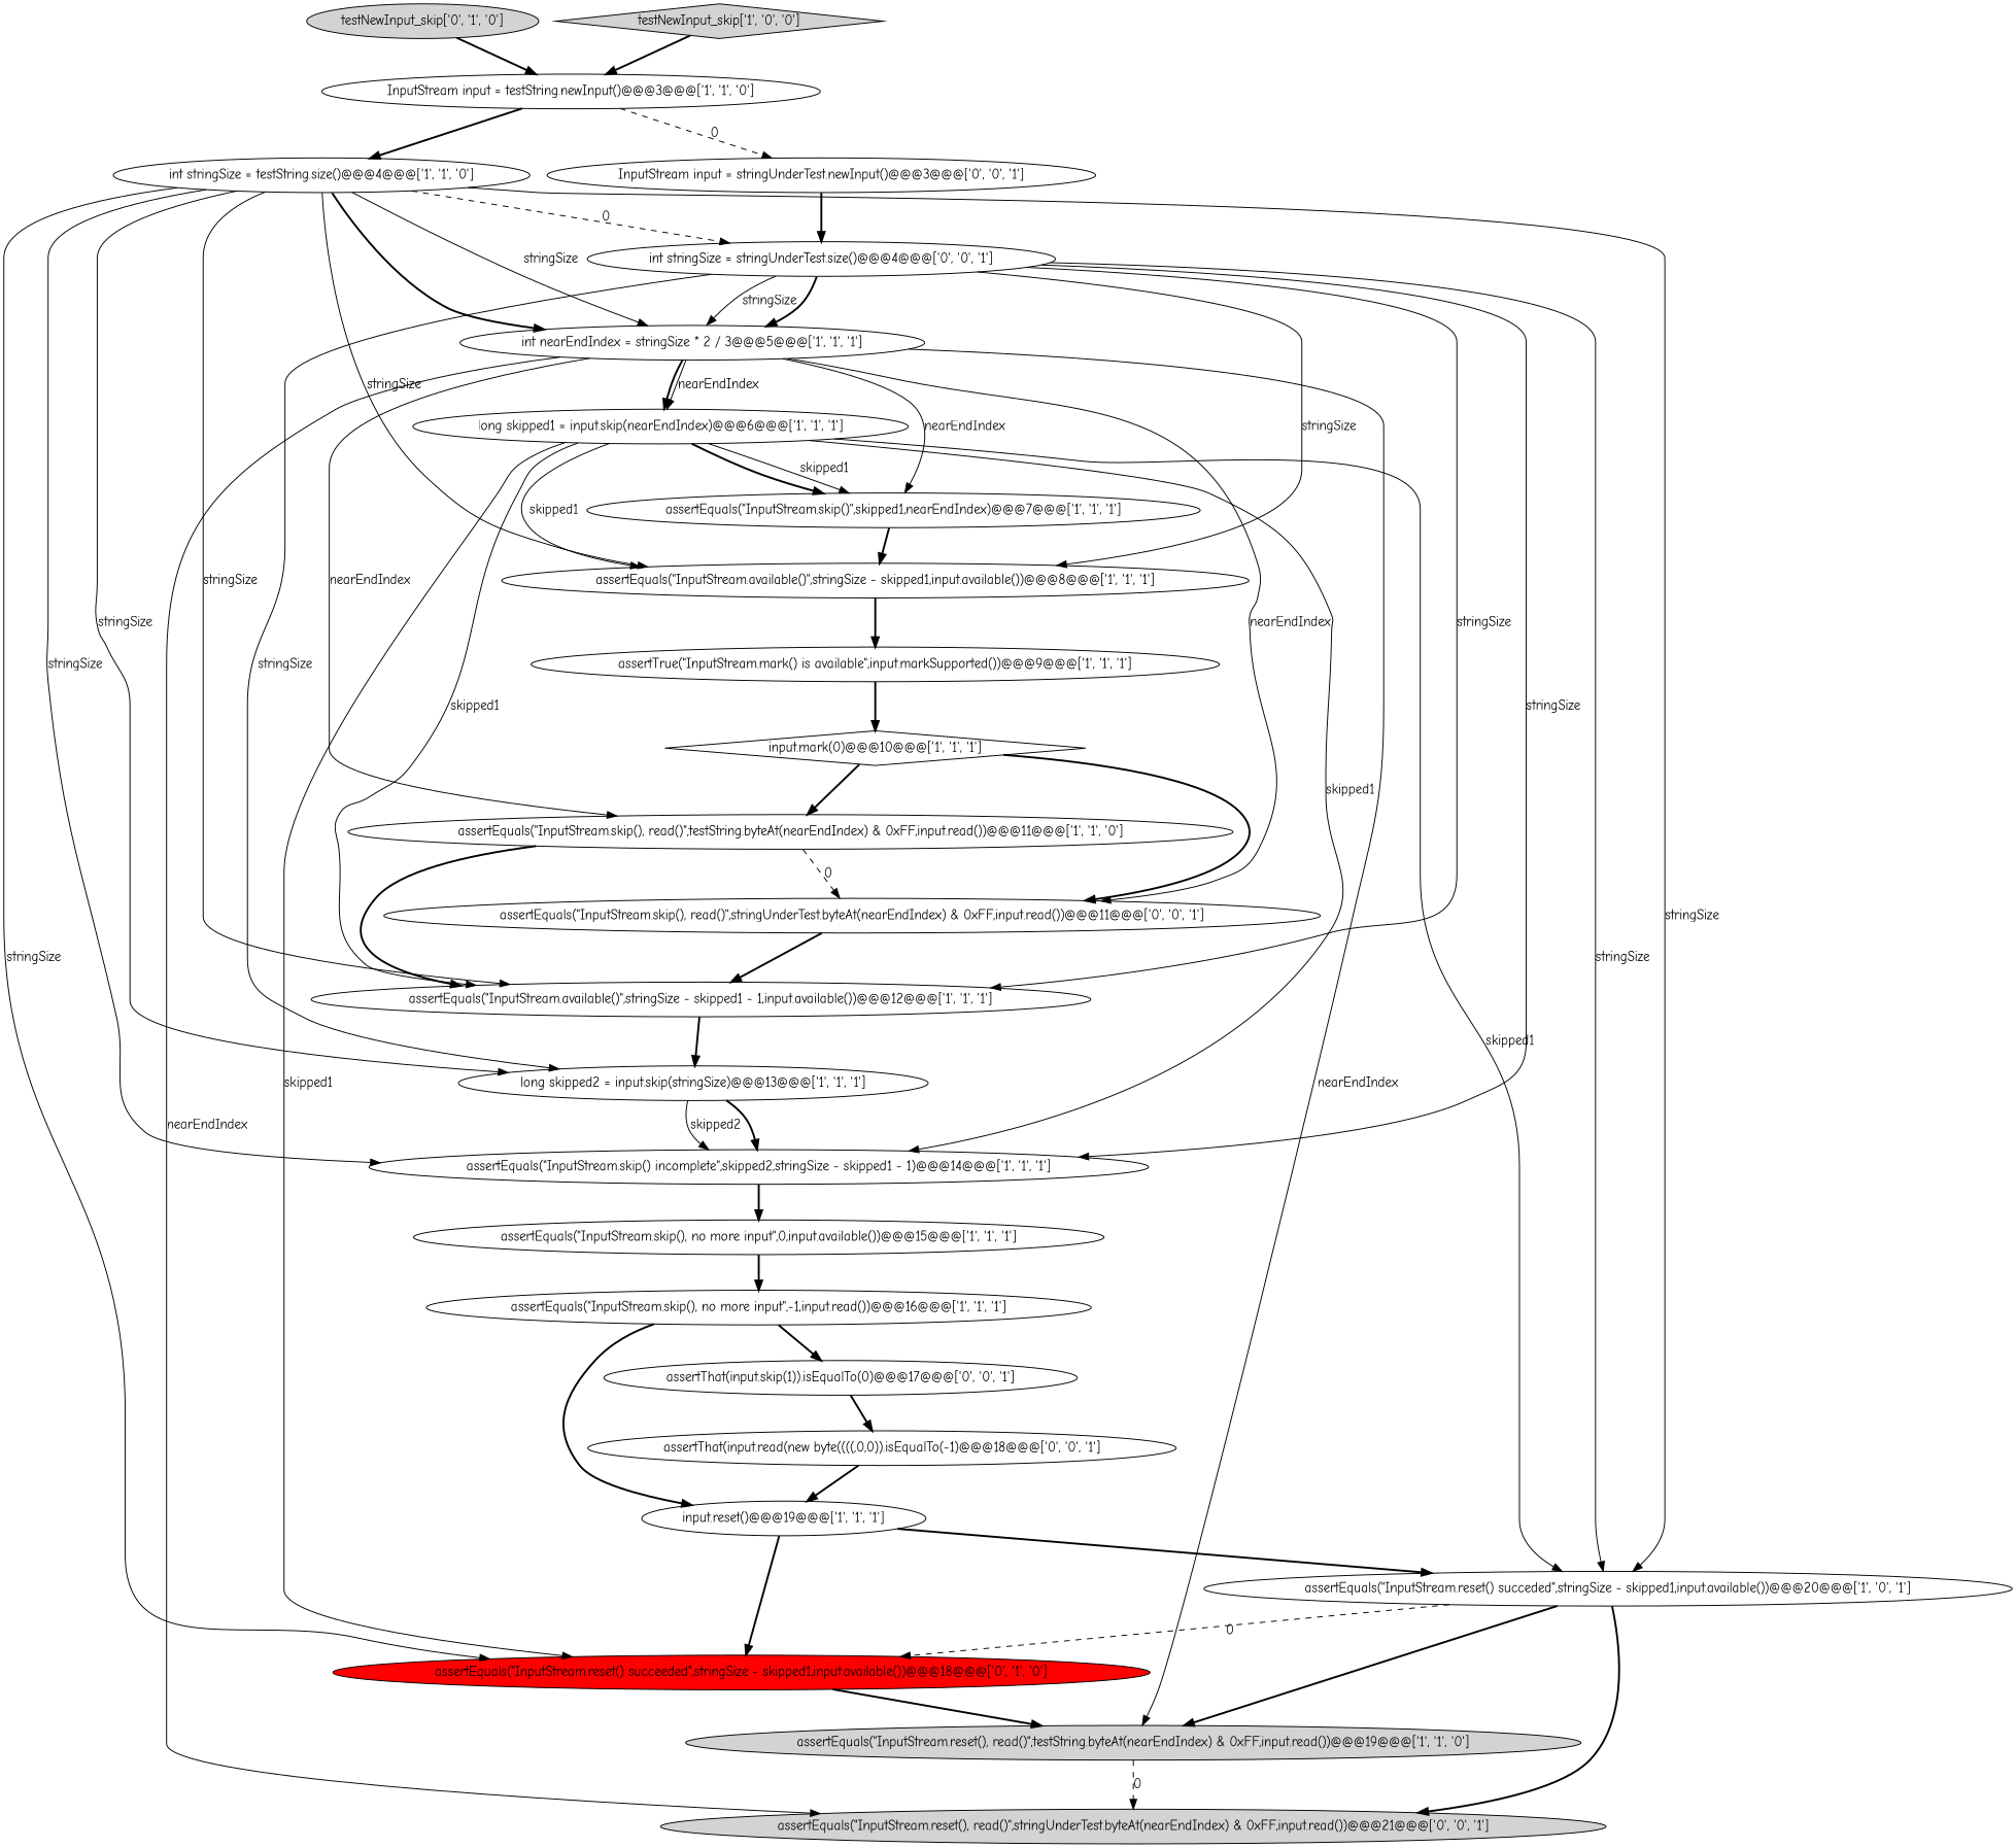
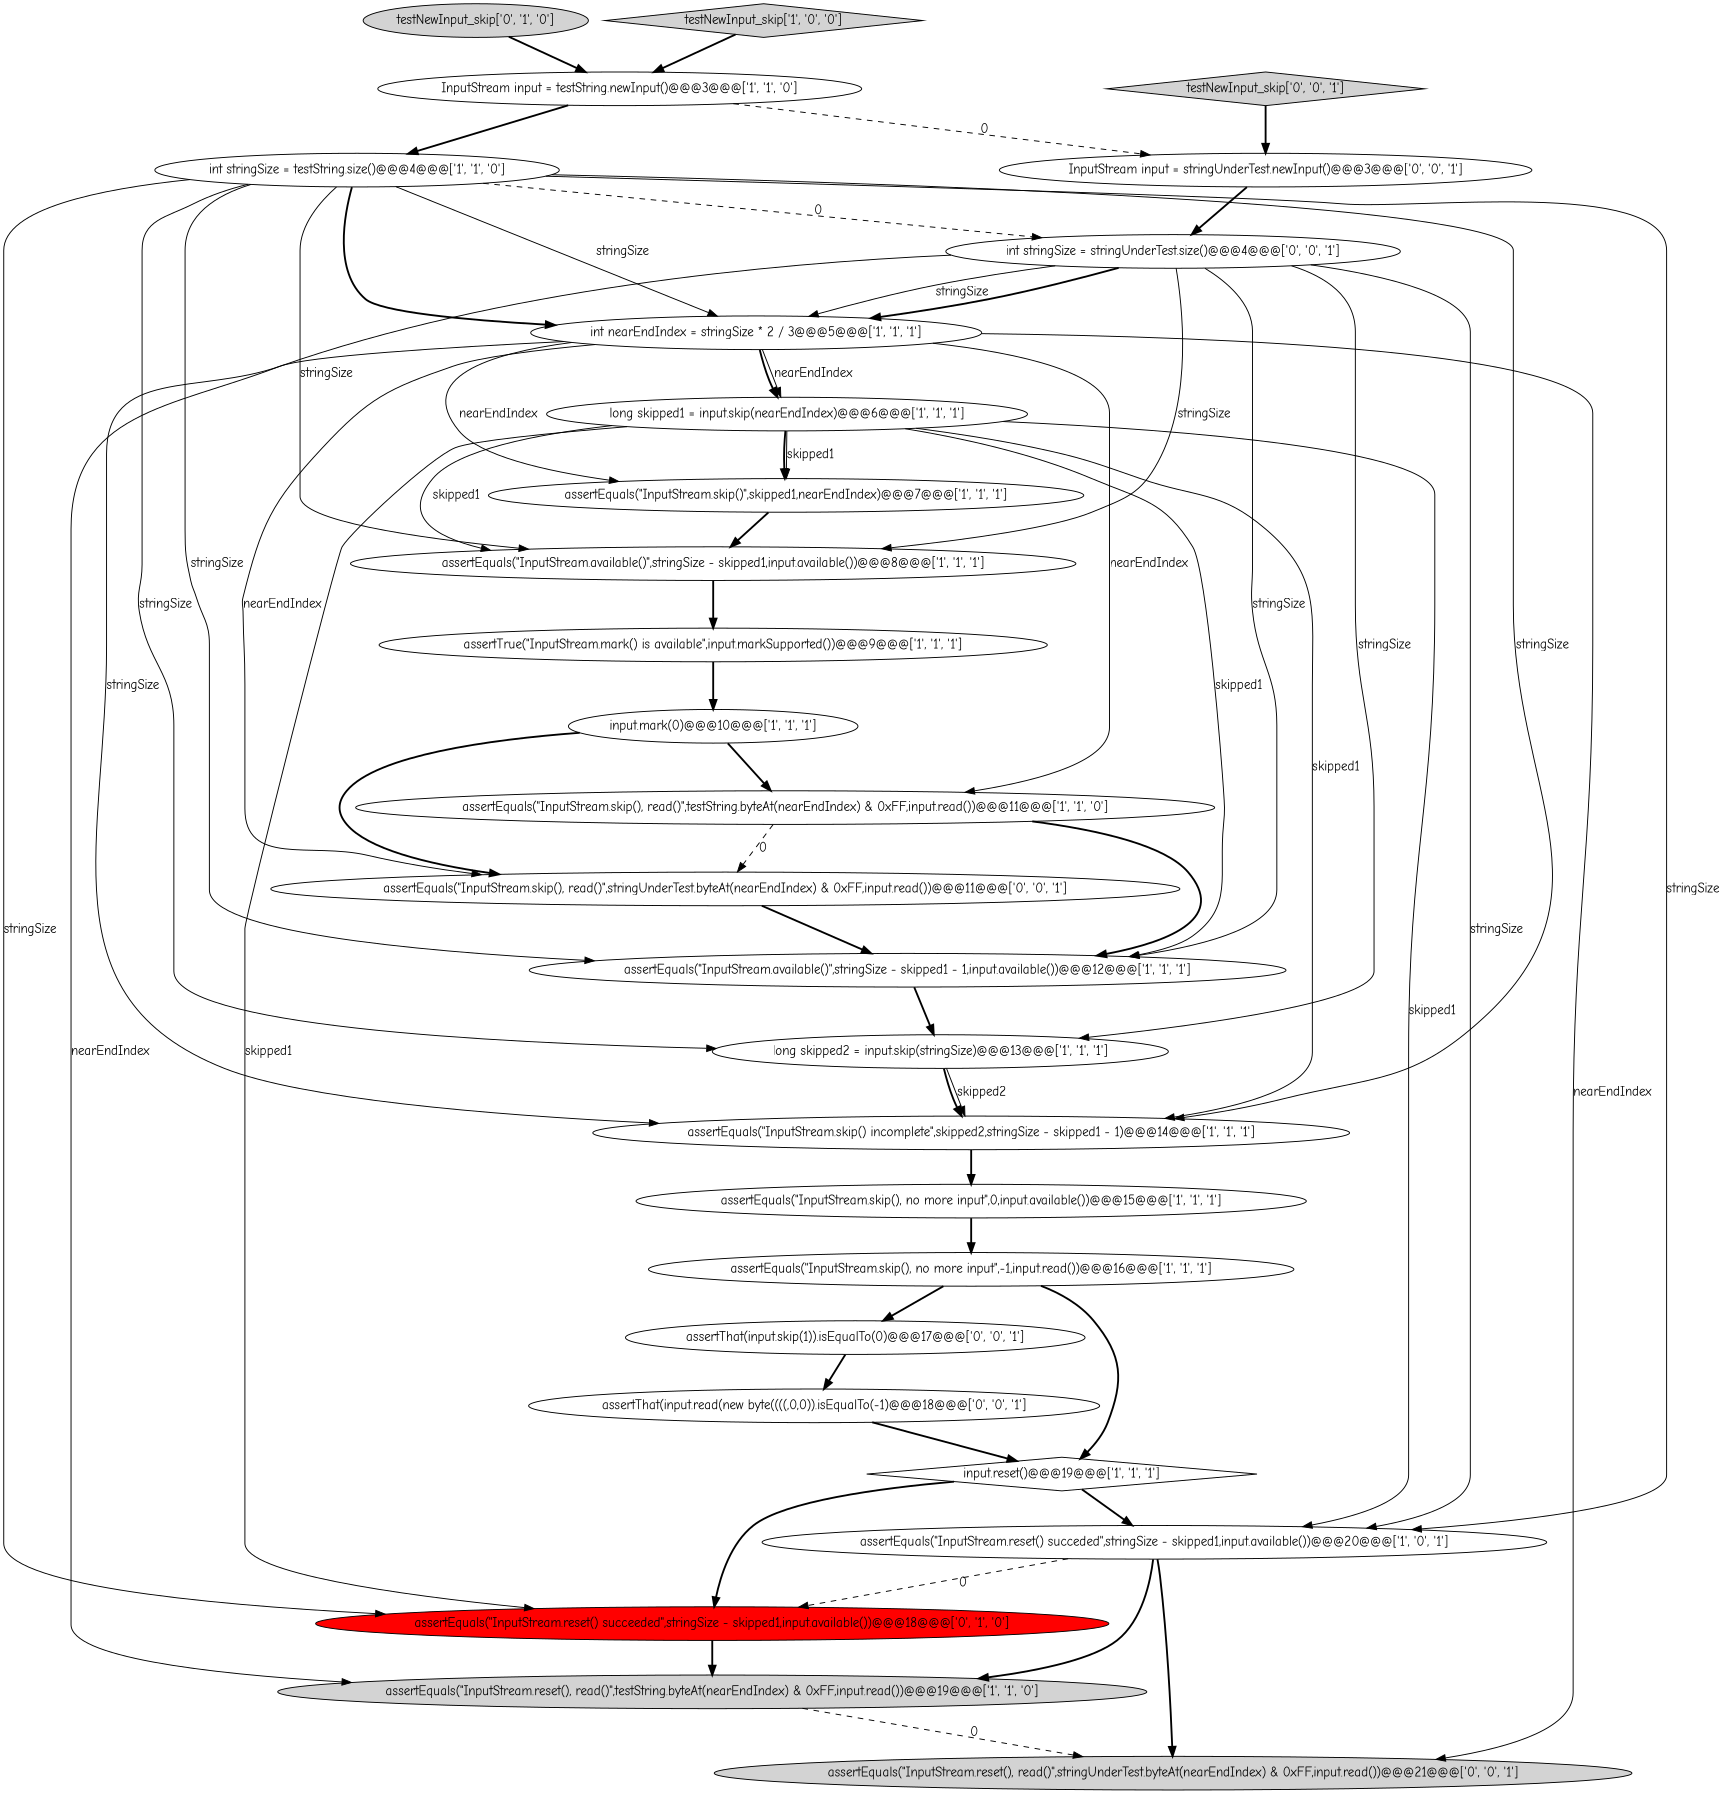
  digraph {
    fontname="Comic Neue"
    node [fillcolor=white fontname="Comic Neue" shape=ellipse style=filled]
    edge [fontname="Comic Neue" style=bold]
    n1 [label="assertEquals(\"InputStream.available()\",stringSize - skipped1 - 1,input.available())@@@12@@@['1', '1', '1']"]
    n2 [label="long skipped2 = input.skip(stringSize)@@@13@@@['1', '1', '1']"]
    n3 [label="assertEquals(\"InputStream.skip() incomplete\",skipped2,stringSize - skipped1 - 1)@@@14@@@['1', '1', '1']"]
    n4 [label="int nearEndIndex = stringSize * 2 / 3@@@5@@@['1', '1', '1']"]
    n5 [fillcolor=lightgray label="assertEquals(\"InputStream.reset(), read()\",testString.byteAt(nearEndIndex) & 0xFF,input.read())@@@19@@@['1', '1', '0']"]
    n6 [fillcolor=lightgray label="assertEquals(\"InputStream.reset(), read()\",stringUnderTest.byteAt(nearEndIndex) & 0xFF,input.read())@@@21@@@['0', '0', '1']"]
    n7 [label="assertEquals(\"InputStream.skip()\",skipped1,nearEndIndex)@@@7@@@['1', '1', '1']"]
    n8 [label="long skipped1 = input.skip(nearEndIndex)@@@6@@@['1', '1', '1']"]
    n9 [label="assertEquals(\"InputStream.skip(), read()\",stringUnderTest.byteAt(nearEndIndex) & 0xFF,input.read())@@@11@@@['0', '0', '1']"]
    n10 [label="assertEquals(\"InputStream.skip(), read()\",testString.byteAt(nearEndIndex) & 0xFF,input.read())@@@11@@@['1', '1', '0']"]
    n11 [label="assertEquals(\"InputStream.available()\",stringSize - skipped1,input.available())@@@8@@@['1', '1', '1']"]
    n12 [fillcolor=red label="assertEquals(\"InputStream.reset() succeeded\",stringSize - skipped1,input.available())@@@18@@@['0', '1', '0']"]
    n13 [label="assertEquals(\"InputStream.reset() succeded\",stringSize - skipped1,input.available())@@@20@@@['1', '0', '1']"]
    n14 [label="assertTrue(\"InputStream.mark() is available\",input.markSupported())@@@9@@@['1', '1', '1']"]
-   n15 [label="input.mark(0)@@@10@@@['1', '1', '1']" shape=diamond]
+   n15 [label="input.mark(0)@@@10@@@['1', '1', '1']"]
    n16 [label="InputStream input = testString.newInput()@@@3@@@['1', '1', '0']"]
    n17 [label="int stringSize = testString.size()@@@4@@@['1', '1', '0']"]
    n18 [label="InputStream input = stringUnderTest.newInput()@@@3@@@['0', '0', '1']"]
    n19 [label="int stringSize = stringUnderTest.size()@@@4@@@['0', '0', '1']"]
    n20 [label="assertEquals(\"InputStream.skip(), no more input\",0,input.available())@@@15@@@['1', '1', '1']"]
    n21 [label="assertThat(input.read(new byte((((,0,0)).isEqualTo(-1)@@@18@@@['0', '0', '1']"]
-   n22 [label="input.reset()@@@19@@@['1', '1', '1']"]
+   n22 [label="input.reset()@@@19@@@['1', '1', '1']" shape=diamond]
    n23 [label="assertEquals(\"InputStream.skip(), no more input\",-1,input.read())@@@16@@@['1', '1', '1']"]
    n24 [label="assertThat(input.skip(1)).isEqualTo(0)@@@17@@@['0', '0', '1']"]
    n25 [fillcolor=lightgray label="testNewInput_skip['0', '1', '0']"]
    n26 [fillcolor=lightgray label="testNewInput_skip['1', '0', '0']" shape=diamond]
+   n27 [fillcolor=lightgray label="testNewInput_skip['0', '0', '1']" shape=diamond]
    n1 -> n2
    n2 -> n3
    n2 -> n3 [label=skipped2 style=solid]
    n3 -> n20
    n4 -> n5 [label=nearEndIndex style=solid]
    n4 -> n6 [label=nearEndIndex style=solid]
    n4 -> n7 [label=nearEndIndex style=solid]
    n4 -> n8 [label=nearEndIndex style=solid]
    n4 -> n8
    n4 -> n9 [label=nearEndIndex style=solid]
    n4 -> n10 [label=nearEndIndex style=solid]
    n5 -> n6 [label=0 style=dashed]
    n7 -> n11
    n8 -> n1 [label=skipped1 style=solid]
    n8 -> n3 [label=skipped1 style=solid]
    n8 -> n7
    n8 -> n7 [label=skipped1 style=solid]
    n8 -> n11 [label=skipped1 style=solid]
    n8 -> n12 [label=skipped1 style=solid]
    n8 -> n13 [label=skipped1 style=solid]
    n9 -> n1
    n10 -> n1
    n10 -> n9 [label=0 style=dashed]
    n11 -> n14
    n12 -> n5
    n13 -> n5
    n13 -> n6
    n13 -> n12 [label=0 style=dashed]
    n14 -> n15
    n15 -> n9
    n15 -> n10
    n16 -> n17
    n16 -> n18 [label=0 style=dashed]
    n17 -> n1 [label=stringSize style=solid]
    n17 -> n2 [label=stringSize style=solid]
    n17 -> n3 [label=stringSize style=solid]
    n17 -> n4
    n17 -> n4 [label=stringSize style=solid]
    n17 -> n11 [label=stringSize style=solid]
    n17 -> n12 [label=stringSize style=solid]
    n17 -> n13 [label=stringSize style=solid]
    n17 -> n19 [label=0 style=dashed]
    n18 -> n19
    n19 -> n1 [label=stringSize style=solid]
    n19 -> n2 [label=stringSize style=solid]
    n19 -> n3 [label=stringSize style=solid]
    n19 -> n4 [label=stringSize style=solid]
    n19 -> n4
    n19 -> n11 [label=stringSize style=solid]
    n19 -> n13 [label=stringSize style=solid]
    n20 -> n23
    n21 -> n22
    n22 -> n12
    n22 -> n13
    n23 -> n22
    n23 -> n24
    n24 -> n21
    n25 -> n16
    n26 -> n16
+   n27 -> n18
  }
